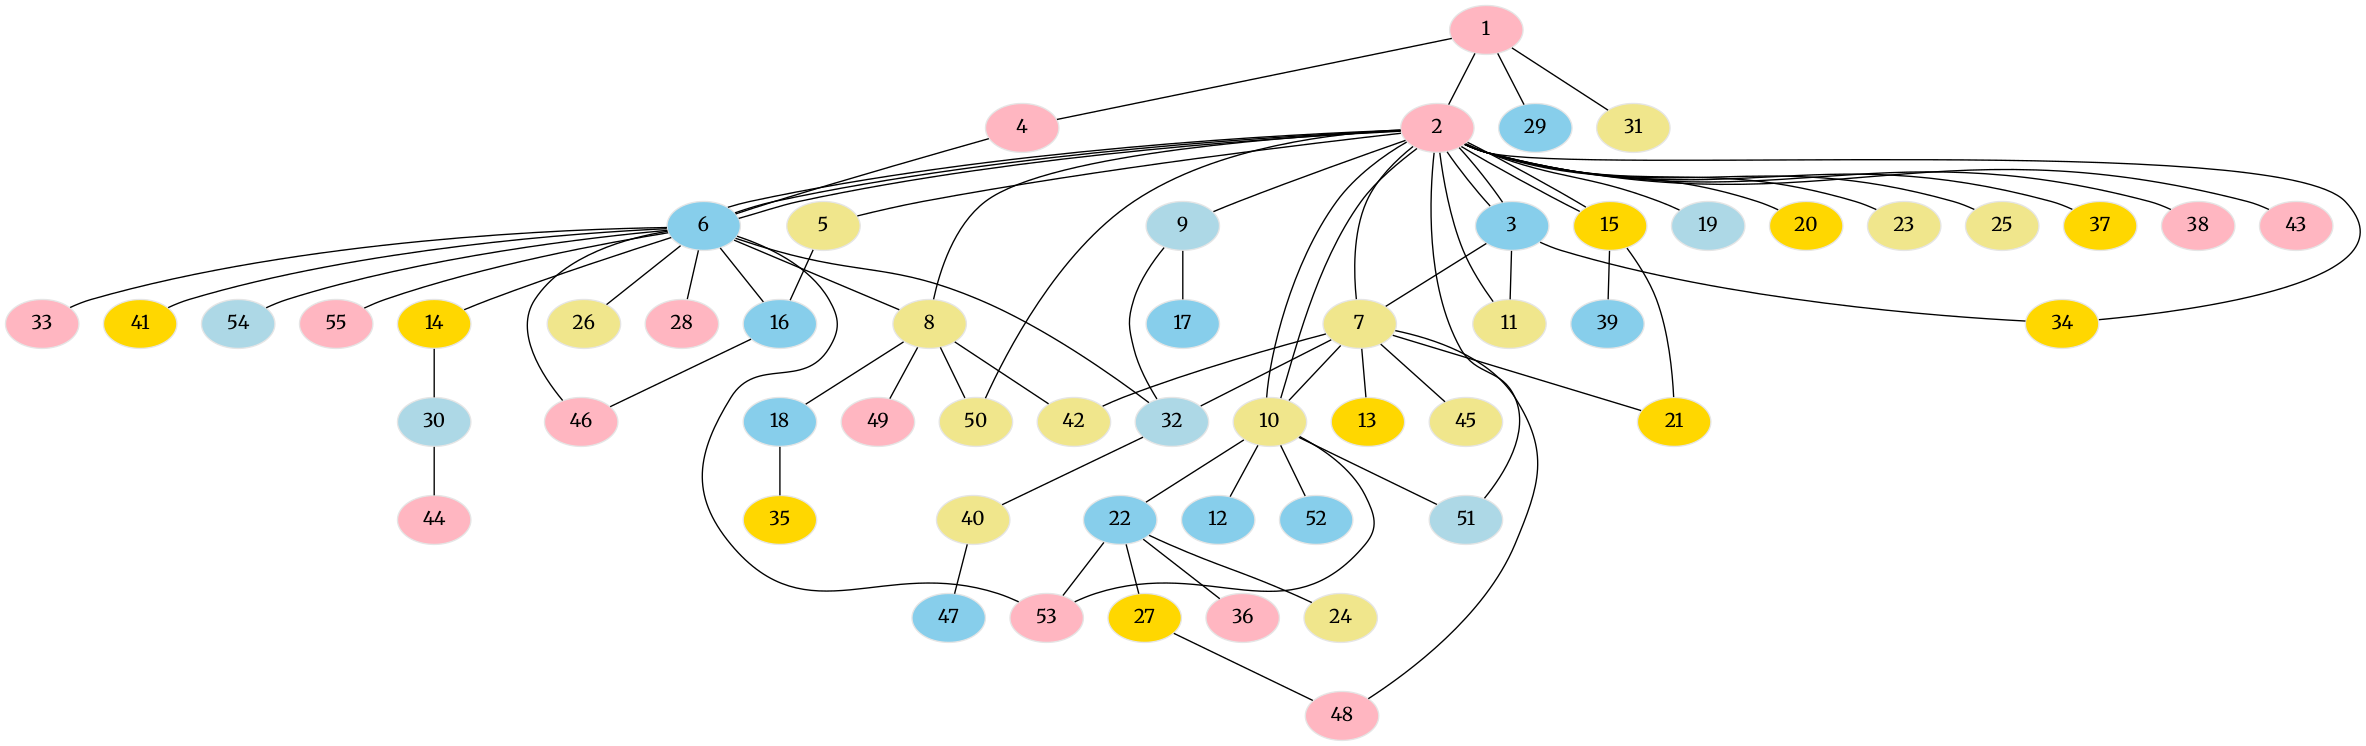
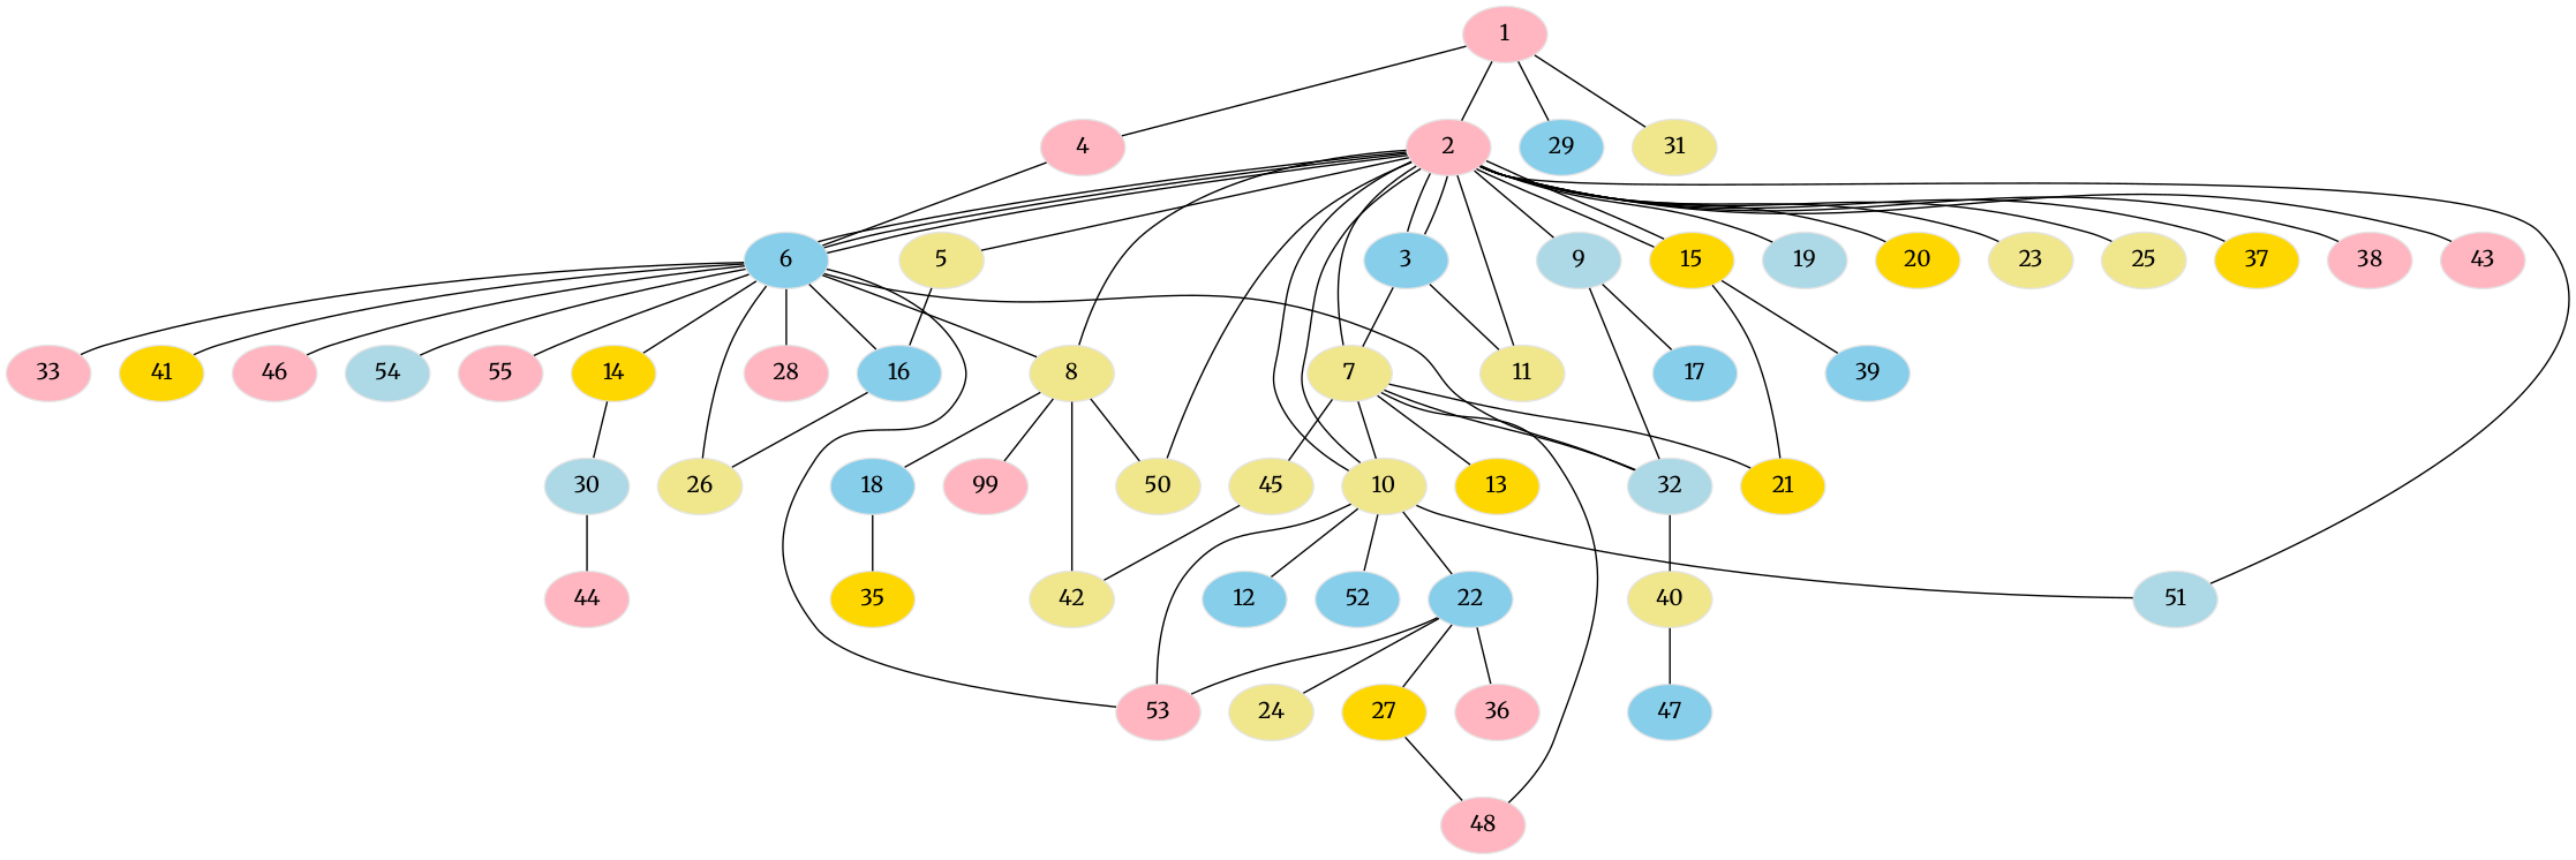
  graph {
    fontname=Merriweather
    node [color=gray90 fillcolor=lightpink fontname=Merriweather style=filled]
    edge [fontname=Merriweather]
    1
    2
    4
    29 [fillcolor=skyblue]
    31 [fillcolor=khaki]
    3 [fillcolor=skyblue]
    5 [fillcolor=khaki]
    6 [fillcolor=skyblue]
    7 [fillcolor=khaki]
    8 [fillcolor=khaki]
    9 [fillcolor=lightblue]
    10 [fillcolor=khaki]
    11 [fillcolor=khaki]
    15 [fillcolor=gold]
    19 [fillcolor=lightblue]
    20 [fillcolor=gold]
    23 [fillcolor=khaki]
    25 [fillcolor=khaki]
-   34 [fillcolor=gold]
    37 [fillcolor=gold]
    38
    43
    50 [fillcolor=khaki]
    51 [fillcolor=lightblue]
    16 [fillcolor=skyblue]
    14 [fillcolor=gold]
    26 [fillcolor=khaki]
    28
    32 [fillcolor=lightblue]
    33
    41 [fillcolor=gold]
    46
    53
    54 [fillcolor=lightblue]
    55
    13 [fillcolor=gold]
    21 [fillcolor=gold]
    42 [fillcolor=khaki]
    45 [fillcolor=khaki]
    48
    18 [fillcolor=skyblue]
-   49
+   49 [label=99]
    17 [fillcolor=skyblue]
    12 [fillcolor=skyblue]
    22 [fillcolor=skyblue]
    52 [fillcolor=skyblue]
    39 [fillcolor=skyblue]
    30 [fillcolor=lightblue]
    40 [fillcolor=khaki]
    35 [fillcolor=gold]
    24 [fillcolor=khaki]
    27 [fillcolor=gold]
    36
    44
    47 [fillcolor=skyblue]
    1 -- 2
    1 -- 4
    1 -- 29
    1 -- 31
    2 -- 3
    2 -- 3
    2 -- 5
    2 -- 6
    2 -- 6
    2 -- 6
    2 -- 7
    2 -- 8
    2 -- 9
    2 -- 10
    2 -- 10
    2 -- 11
    2 -- 15
    2 -- 15
    2 -- 19
    2 -- 20
    2 -- 23
    2 -- 25
-   2 -- 34
    2 -- 37
    2 -- 38
    2 -- 43
    2 -- 50
    2 -- 51
    4 -- 6
    3 -- 7
    3 -- 11
-   3 -- 34
    5 -- 16
    6 -- 8
    6 -- 16
    6 -- 14
    6 -- 26
    6 -- 28
    6 -- 32
    6 -- 33
    6 -- 41
    6 -- 46
    6 -- 53
    6 -- 54
    6 -- 55
    7 -- 10
    7 -- 32
    7 -- 13
    7 -- 21
-   7 -- 42
+   45 -- 42
    7 -- 45
    7 -- 48
    8 -- 50
    8 -- 42
    8 -- 18
    8 -- 49
    9 -- 32
    9 -- 17
    10 -- 51
    10 -- 53
    10 -- 12
    10 -- 22
    10 -- 52
    15 -- 21
    15 -- 39
-   16 -- 46
+   16 -- 26
    14 -- 30
    32 -- 40
    18 -- 35
    22 -- 53
    22 -- 24
    22 -- 27
    22 -- 36
    30 -- 44
    40 -- 47
    27 -- 48
  }
